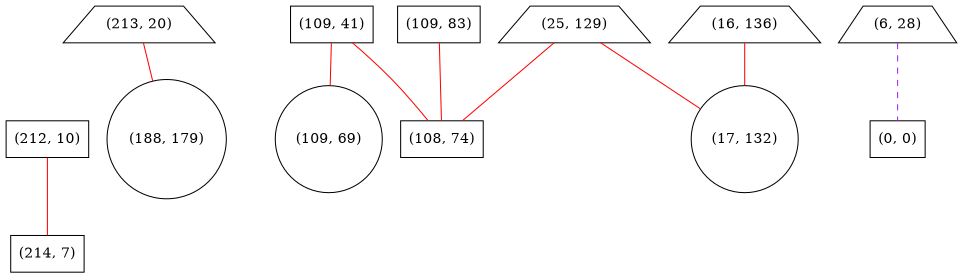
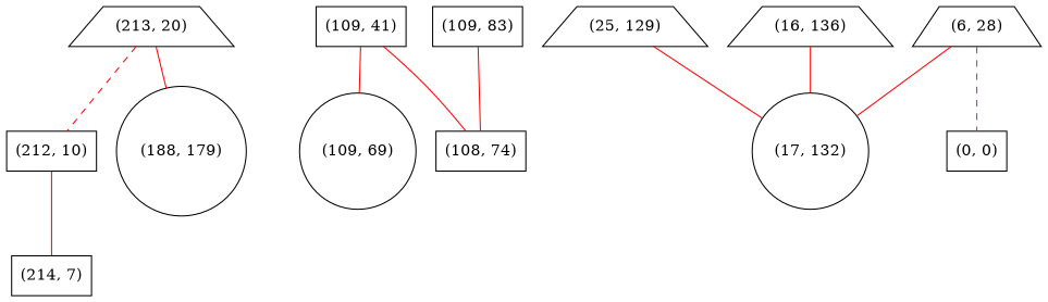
  graph {
    node [shape=box]
    edge [color=red style=solid weight=1]
    "(213, 20)" [shape=trapezium]
    "(212, 10)"
    "(188, 179)" [shape=circle]
    "(214, 7)"
    "(109, 69)" [shape=circle]
    "(109, 41)"
    "(108, 74)"
    "(6, 28)" [shape=trapezium]
    "(0, 0)"
    "(17, 132)" [shape=circle]
    "(16, 136)" [shape=trapezium]
    "(25, 129)" [shape=trapezium]
    "(109, 83)"
+   "(213, 20)" -- "(212, 10)" [style=dashed]
    "(213, 20)" -- "(188, 179)"
    "(212, 10)" -- "(214, 7)"
    "(109, 41)" -- "(109, 69)"
    "(109, 41)" -- "(108, 74)"
    "(6, 28)" -- "(0, 0)" [color=purple style=dashed weight=4]
+   "(6, 28)" -- "(17, 132)"
    "(16, 136)" -- "(17, 132)"
-   "(25, 129)" -- "(108, 74)"
    "(25, 129)" -- "(17, 132)"
    "(109, 83)" -- "(108, 74)"
  }
